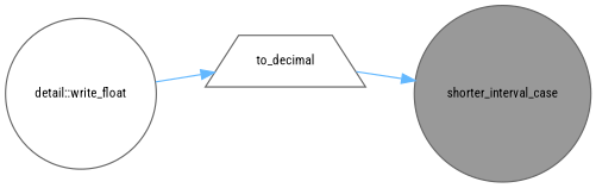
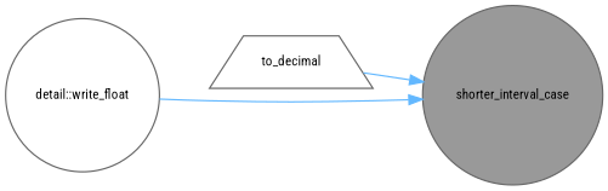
  digraph {
    fontname="Roboto Condensed"
    rankdir=RL
    node [color=grey40 fillcolor=white fontname="Roboto Condensed" fontsize=10 shape=circle style=filled]
    edge [color=steelblue1 dir=back fontname="Roboto Condensed" fontsize=10 labelfontname=Helvetica labelfontsize=10 style=solid]
    n1 [color=gray40 fillcolor=grey60 fontcolor=black height=0.2 label=shorter_interval_case width=0.4]
    n2 [height=0.2 label=to_decimal shape=trapezium width=0.4]
    n3 [height=0.2 label="detail::write_float" width=0.4]
    n1 -> n2
-   n2 -> n3
+   n1 -> n3
  }
